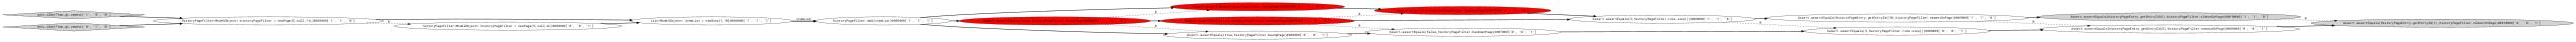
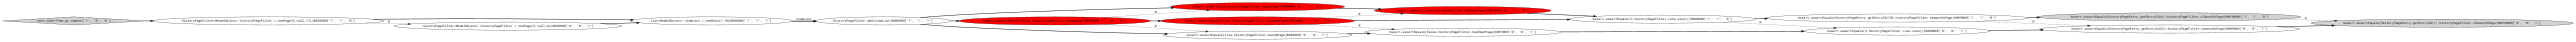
  digraph {
    fontname="Roboto Mono"
    rankdir=LR
    node [fillcolor=white fontname="Roboto Mono" shape=ellipse style=filled]
    edge [fontname="Roboto Mono" style=bold]
    n1 [label="HistoryPageFilter<ModelObject> historyPageFilter = newPage(5,null,11L)@@@3@@@['1', '1', '0']"]
    n2 [label="List<ModelObject> itemList = newRuns(1,10)@@@4@@@['1', '1', '1']"]
    n3 [label="HistoryPageFilter<ModelObject> historyPageFilter = newPage(5,null,4L)@@@3@@@['0', '0', '1']"]
    n4 [label="historyPageFilter.add(itemList)@@@5@@@['1', '1', '1']"]
    n5 [fillcolor=lightgray label="test_olderThan_gt_newest['1', '0', '0']" shape=diamond]
    n6 [label="Assert.assertEquals(true,historyPageFilter.hasUpPage)@@@6@@@['0', '0', '1']"]
    n7 [fillcolor=red label="Assert.assertFalse(historyPageFilter.hasUpPage)@@@6@@@['0', '1', '0']"]
    n8 [fillcolor=red label="Assert.assertEquals(false,historyPageFilter.hasUpPage)@@@6@@@['1', '0', '0']"]
    n9 [label="Assert.assertEquals(HistoryPageEntry.getEntryId(10),historyPageFilter.newestOnPage)@@@9@@@['1', '1', '0']"]
    n10 [label="Assert.assertEquals(HistoryPageEntry.getEntryId(3),historyPageFilter.newestOnPage)@@@9@@@['0', '0', '1']"]
    n11 [fillcolor=lightgray label="Assert.assertEquals(HistoryPageEntry.getEntryId(6),historyPageFilter.oldestOnPage)@@@10@@@['1', '1', '0']"]
    n12 [fillcolor=lightgray label="Assert.assertEquals(HistoryPageEntry.getEntryId(1),historyPageFilter.oldestOnPage)@@@10@@@['0', '0', '1']"]
    n13 [fillcolor=red label="Assert.assertEquals(true,historyPageFilter.hasDownPage)@@@7@@@['1', '0', '0']"]
    n14 [label="Assert.assertEquals(5,historyPageFilter.runs.size())@@@8@@@['1', '1', '0']"]
    n15 [label="Assert.assertEquals(false,historyPageFilter.hasDownPage)@@@7@@@['0', '0', '1']"]
    n16 [fillcolor=red label="Assert.assertTrue(historyPageFilter.hasDownPage)@@@7@@@['0', '1', '0']"]
    n17 [label="Assert.assertEquals(3,historyPageFilter.runs.size())@@@8@@@['0', '0', '1']"]
-   n18 [fillcolor=lightgray label="test_olderThan_gt_newest['0', '1', '0']" shape=diamond]
    n1 -> n2
    n1 -> n3 [label=0 style=dashed]
    n2 -> n4 [label=itemList style=solid]
    n2 -> n4
    n3 -> n2
    n4 -> n6
    n4 -> n7
    n4 -> n8
    n5 -> n1
    n6 -> n15
    n7 -> n16
    n8 -> n6 [label=0 style=dashed]
    n8 -> n7 [label=0 style=dashed]
    n8 -> n13
    n9 -> n10 [label=0 style=dashed]
    n9 -> n11
    n10 -> n12
    n11 -> n12 [label=0 style=dashed]
    n13 -> n14
    n13 -> n15 [label=0 style=dashed]
    n13 -> n16 [label=0 style=dashed]
    n14 -> n9
    n14 -> n17 [label=0 style=dashed]
    n15 -> n17
    n16 -> n14
    n17 -> n10
-   n18 -> n1
  }
